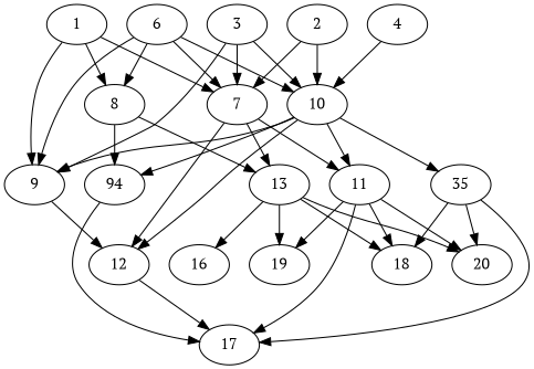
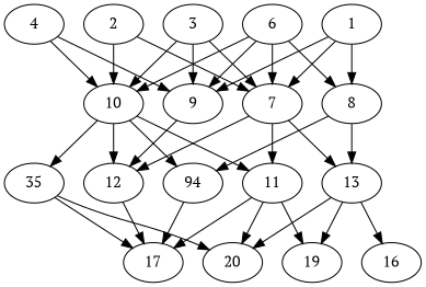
  digraph {
    fontname="PT Serif"
    node [alpha=0.17 fontname="PT Serif"]
    edge [fontname="PT Serif"]
    1 [expect_size=20739072]
    7 [alpha=0.16 expect_size=16080896]
    8 [alpha=0.16 expect_size=9064448]
    9 [alpha=0.07 expect_size=44344320]
    11 [alpha=0.09 expect_size=10196992]
    12 [alpha=0.08 expect_size=51057664]
    13 [alpha=0.03 expect_size=51005440]
    n8 [alpha=0.13 expect_size=8478720 label=94]
    17 [alpha=0.10 expect_size=32393216]
-   18 [alpha=0.03 expect_size=21964800]
    19 [alpha=0.19 expect_size=11509760]
    20 [alpha=0.01 expect_size=27106304]
    16 [alpha=0.10 expect_size=7485440]
    2 [alpha=0.20 expect_size=10292224]
    10 [expect_size=26399744]
    n16 [alpha=0.00 expect_size=37156864 label=35]
    3 [alpha=0.02 expect_size=51817472]
    4 [alpha=0.12 expect_size=49304576]
    6 [alpha=0.11 expect_size=32595968]
    1 -> 7
    1 -> 8
    1 -> 9
    7 -> 11
    7 -> 12
    7 -> 13
    8 -> 13
    8 -> n8
    9 -> 12
    11 -> 17
-   11 -> 18
    11 -> 19
    11 -> 20
    12 -> 17
-   13 -> 18
    13 -> 19
    13 -> 20
    13 -> 16
    n8 -> 17
    2 -> 7
    2 -> 10
    10 -> 11
    10 -> 12
    10 -> n8
    10 -> n16
    n16 -> 17
-   n16 -> 18
    n16 -> 20
    3 -> 7
    3 -> 9
    3 -> 10
-   10 -> 9
+   4 -> 9
    4 -> 10
    6 -> 7
    6 -> 8
    6 -> 9
    6 -> 10
  }
